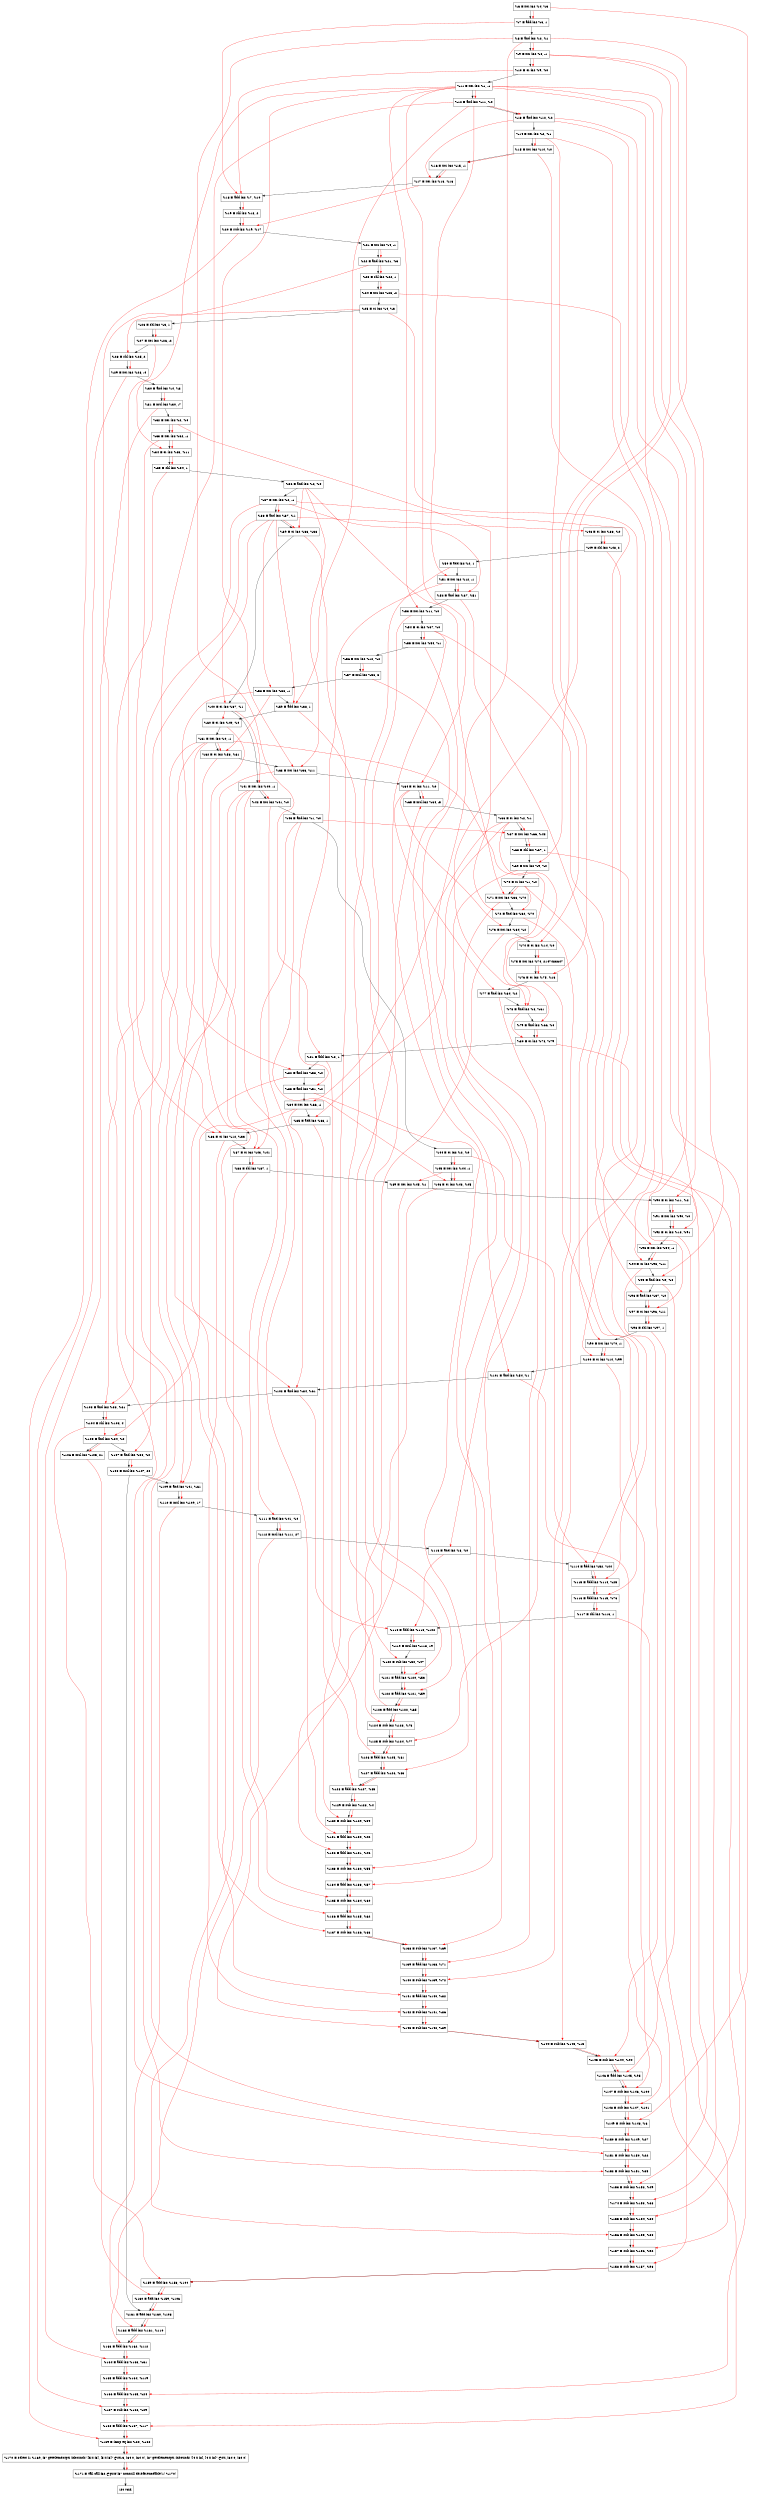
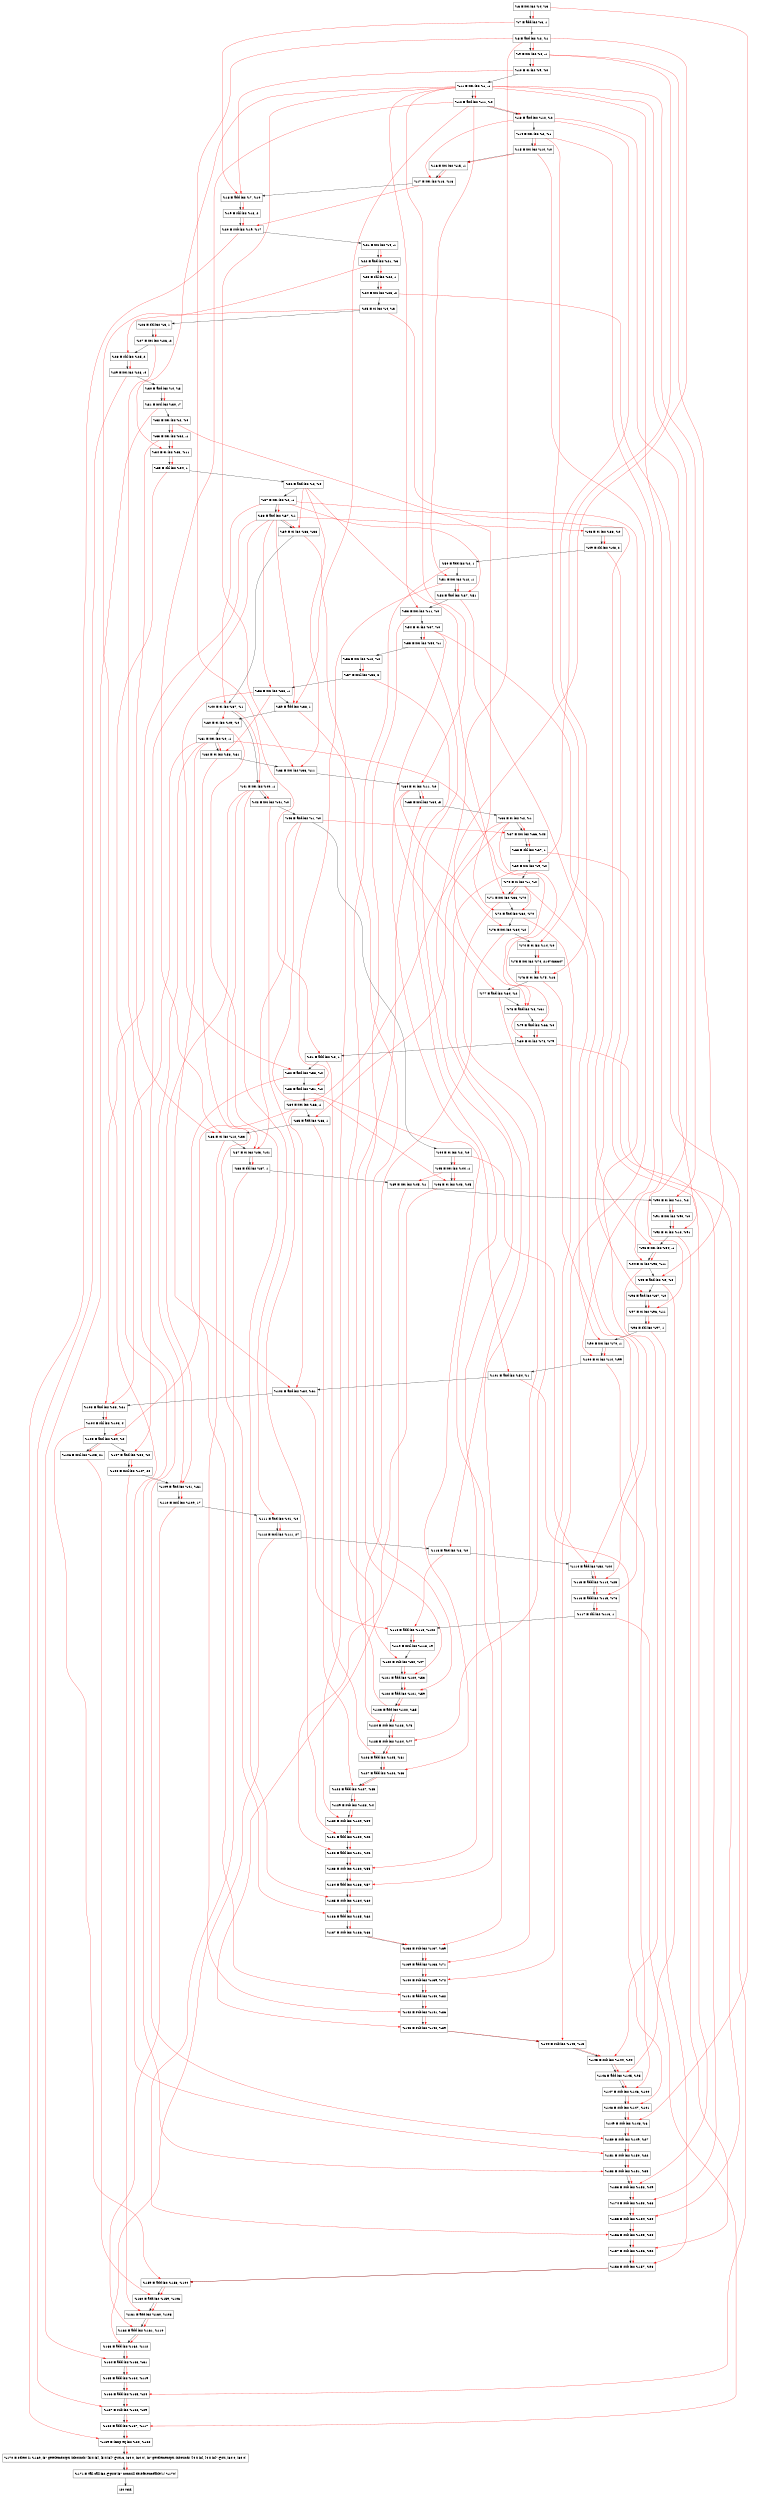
  digraph {
    node [shape=record]
    edge [color=red]
    n1 [label="  %6 = xor i32 %4, %3"]
    n2 [label="  %7 = add i32 %6, 1"]
    n3 [label="  %149 = sub i32 %148, %6"]
    n4 [label="  %8 = and i32 %2, %1"]
    n5 [label="  %18 = add i32 %7, %10"]
    n6 [label="  %150 = sub i32 %149, %27"]
    n7 [label="  %9 = xor i32 %8, -1"]
    n8 [label="  %78 = and i32 %8, %61"]
    n9 [label="  %81 = add i32 %8, 1"]
    n10 [label="  %113 = and i32 %8, %0"]
    n11 [label="  %19 = shl i32 %18, 2"]
    n12 [label="  %10 = or i32 %9, %0"]
    n13 [label="  %69 = xor i32 %9, %0"]
    n14 [label="  %95 = and i32 %9, %0"]
    n15 [label="  %79 = and i32 %66, %0"]
    n16 [label="  %80 = or i32 %78, %79"]
    n17 [label="  %82 = and i32 %58, %0"]
    n18 [label="  %126 = add i32 %125, %81"]
    n19 [label="  %114 = add i32 %52, %44"]
    n20 [label="  %118 = add i32 %113, %102"]
    n21 [label="  %11 = xor i32 %1, -1"]
    n22 [label="  %70 = or i32 %1, %0"]
    n23 [label="  %138 = sub i32 %137, %69"]
    n24 [label="  %96 = and i32 %37, %0"]
    n25 [label="  %146 = add i32 %145, %95"]
    n26 [label="  %12 = and i32 %11, %0"]
    n27 [label="  %34 = or i32 %33, %11"]
    n28 [label="  %53 = xor i32 %11, %0"]
    n29 [label="  %63 = xor i32 %36, %11"]
    n30 [label="  %64 = or i32 %11, %0"]
    n31 [label="  %90 = or i32 %11, %2"]
    n32 [label="  %94 = or i32 %93, %11"]
    n33 [label="  %97 = or i32 %96, %11"]
    n34 [label="  %13 = and i32 %12, %2"]
    n35 [label="  %51 = xor i32 %12, -1"]
    n36 [label="  %86 = or i32 %12, %33"]
    n37 [label="  %59 = add i32 %38, 1"]
    n38 [label="  %35 = shl i32 %34, 1"]
    n39 [label="  %54 = or i32 %37, %0"]
    n40 [label="  %121 = add i32 %120, %53"]
    n41 [label="  %137 = sub i32 %136, %63"]
    n42 [label="  %65 = mul i32 %64, -5"]
    n43 [label="  %73 = xor i32 %64, %2"]
    n44 [label="  %77 = and i32 %64, %2"]
    n45 [label="  %91 = xor i32 %90, %0"]
    n46 [label="  %145 = sub i32 %144, %94"]
    n47 [label="  %98 = shl i32 %97, 1"]
    n48 [label="  %14 = xor i32 %2, %1"]
    n49 [label="  %17 = xor i32 %13, %16"]
    n50 [label="  %76 = or i32 %75, %13"]
    n51 [label="  %92 = or i32 %13, %91"]
    n52 [label="  %52 = and i32 %37, %51"]
    n53 [label="  %83 = and i32 %51, %2"]
    n54 [label="  %56 = xor i32 %12, %2"]
    n55 [label="  %57 = mul i32 %56, 3"]
    n56 [label="  %87 = or i32 %43, %41"]
    n57 [label="  %142 = sub i32 %141, %86"]
    n58 [label="  %15 = xor i32 %14, %0"]
    n59 [label="  %74 = or i32 %14, %0"]
    n60 [label="  %100 = or i32 %14, %99"]
    n61 [label="  %20 = sub i32 %19, %17"]
    n62 [label="  %116 = add i32 %115, %76"]
    n63 [label="  %93 = xor i32 %54, -1"]
    n64 [label="  %157 = sub i32 %156, %92"]
    n65 [label="  %16 = xor i32 %15, -1"]
    n66 [label="  %144 = sub i32 %143, %15"]
    n67 [label="  %75 = xor i32 %74, 2147483647"]
    n68 [label="  %101 = and i32 %54, %1"]
    n69 [label="  %147 = sub i32 %146, %100"]
    n70 [label="  %21 = xor i32 %4, -1"]
    n71 [label="  %169 = icmp eq i32 %20, %168"]
    n72 [label="  %22 = and i32 %21, %3"]
    n73 [label="  %170 = select i1 %169, i8* getelementptr inbounds ([5 x i8], [5 x i8]* @str.3, i64 0, i64 0), i8* getelementptr inbounds ([4 x i8], [4 x i8]* @str, i64 0, i64 0)"]
    n74 [label="  %23 = shl i32 %22, 1"]
    n75 [label="  %151 = sub i32 %150, %22"]
    n76 [label="  %24 = xor i32 %23, -2"]
    n77 [label="  %152 = sub i32 %151, %35"]
    n78 [label="  %25 = or i32 %4, %3"]
    n79 [label="  %166 = add i32 %165, %24"]
    n80 [label="  %26 = shl i32 %3, 1"]
    n81 [label="  %28 = shl i32 %25, 2"]
    n82 [label="  %115 = add i32 %114, %25"]
    n83 [label="  %167 = sub i32 %166, %29"]
    n84 [label="  %27 = xor i32 %26, -2"]
    n85 [label="  %29 = xor i32 %28, -4"]
    n86 [label="  %30 = and i32 %4, %3"]
    n87 [label="  %31 = mul i32 %30, -7"]
    n88 [label="  %168 = add i32 %167, %117"]
    n89 [label="  %32 = xor i32 %2, %0"]
    n90 [label="  %164 = add i32 %163, %31"]
    n91 [label="  %33 = xor i32 %32, -1"]
    n92 [label="  %72 = and i32 %32, %70"]
    n93 [label="  %165 = add i32 %164, %119"]
    n94 [label="  %140 = sub i32 %139, %72"]
    n95 [label="  %36 = and i32 %2, %0"]
    n96 [label="  %37 = xor i32 %2, -1"]
    n97 [label="  %39 = or i32 %36, %38"]
    n98 [label="  %71 = xor i32 %36, %70"]
    n99 [label="  %153 = sub i32 %152, %49"]
    n100 [label="  %38 = and i32 %37, %1"]
    n101 [label="  %40 = or i32 %37, %1"]
    n102 [label="  %130 = sub i32 %129, %39"]
    n103 [label="  %139 = add i32 %138, %71"]
    n104 [label="  %48 = or i32 %38, %0"]
    n105 [label="  %58 = xor i32 %38, -1"]
    n106 [label="  %103 = and i32 %38, %61"]
    n107 [label="  %107 = and i32 %38, %0"]
    n108 [label="  %41 = xor i32 %40, -1"]
    n109 [label="  %60 = or i32 %40, %0"]
    n110 [label="  %55 = xor i32 %54, %1"]
    n111 [label="  %49 = shl i32 %48, 2"]
    n112 [label="  %62 = or i32 %58, %61"]
    n113 [label="  %122 = add i32 %121, %59"]
    n114 [label="  %104 = shl i32 %103, 4"]
    n115 [label="  %108 = mul i32 %107, 20"]
    n116 [label="  %131 = add i32 %130, %42"]
    n117 [label="  %42 = xor i32 %41, %0"]
    n118 [label="  %109 = and i32 %41, %61"]
    n119 [label="  %111 = and i32 %41, %0"]
    n120 [label="  %61 = xor i32 %0, -1"]
    n121 [label="  %135 = sub i32 %134, %60"]
    n122 [label="  %43 = and i32 %1, %0"]
    n123 [label="  %88 = shl i32 %87, 1"]
    n124 [label="  %110 = mul i32 %109, 17"]
    n125 [label="  %112 = mul i32 %111, 27"]
    n126 [label="  %44 = or i32 %2, %0"]
    n127 [label="  %46 = or i32 %43, %45"]
    n128 [label="  %67 = xor i32 %66, %43"]
    n129 [label="  %132 = add i32 %131, %46"]
    n130 [label="  %45 = xor i32 %44, -1"]
    n131 [label="  %68 = shl i32 %67, 1"]
    n132 [label="  %89 = xor i32 %45, %1"]
    n133 [label="  %143 = sub i32 %142, %89"]
    n134 [label="  %133 = sub i32 %132, %55"]
    n135 [label="  %120 = sub i32 %50, %47"]
    n136 [label="  %50 = add i32 %2, 1"]
    n137 [label="%174 = sub i32 %153, %68"]
    n138 [label="  %84 = xor i32 %66, -1"]
    n139 [label="  %127 = add i32 %126, %83"]
    n140 [label="  %102 = and i32 %84, %61"]
    n141 [label="  %148 = sub i32 %147, %101"]
    n142 [label="  %134 = add i32 %133, %57"]
    n143 [label="  %136 = add i32 %135, %62"]
    n144 [label="  %141 = add i32 %140, %82"]
    n145 [label="  %123 = add i32 %122, %65"]
    n146 [label="  %66 = or i32 %2, %1"]
    n147 [label="  %124 = sub i32 %123, %73"]
    n148 [label="  %125 = sub i32 %124, %77"]
    n149 [label="  %85 = add i32 %66, 1"]
    n150 [label="  %105 = and i32 %84, %0"]
    n151 [label="  %128 = add i32 %127, %85"]
    n152 [label="  %155 = sub i32 %154, %80"]
    n153 [label="%90 = xor i32 %70, -1"]
    n154 [label="  %117 = shl i32 %116, 1"]
    n155 [label="  %156 = sub i32 %155, %88"]
    n156 [label="  %106 = mul i32 %105, 21"]
    n157 [label="  %129 = sub i32 %128, %4"]
    n158 [label="  %158 = sub i32 %157, %98"]
    n159 [label="  %159 = add i32 %158, %104"]
    n160 [label="  %119 = mul i32 %118, 19"]
    n161 [label="  %160 = add i32 %159, %106"]
    n162 [label="  %161 = add i32 %160, %108"]
    n163 [label="  %162 = add i32 %161, %110"]
    n164 [label="  %163 = add i32 %162, %112"]
    n165 [label="  %171 = tail call i32 @puts(i8* nonnull dereferenceable(1) %170)"]
    n166 [label="  ret void"]
    n1 -> n2 [color=""]
    n1 -> n2
    n1 -> n3
    n2 -> n4 [color=""]
    n2 -> n5
    n3 -> n6 [color=""]
    n3 -> n6
    n4 -> n7 [color=""]
    n4 -> n7
    n4 -> n8
    n4 -> n9
    n4 -> n10
    n5 -> n11 [color=""]
    n5 -> n11
    n6 -> n75 [color=""]
    n6 -> n75
    n7 -> n12 [color=""]
    n7 -> n12
    n7 -> n13
    n7 -> n14
    n8 -> n15 [color=""]
    n8 -> n16
    n9 -> n17 [color=""]
    n9 -> n18
    n10 -> n19 [color=""]
    n10 -> n20
    n11 -> n61 [color=""]
    n11 -> n61
    n12 -> n5
    n12 -> n21 [color=""]
    n13 -> n22 [color=""]
    n13 -> n23
    n14 -> n24 [color=""]
    n14 -> n25
    n15 -> n16 [color=""]
    n15 -> n16
    n16 -> n9 [color=""]
    n16 -> n152
    n17 -> n53 [color=""]
    n17 -> n144
    n18 -> n139 [color=""]
    n18 -> n139
    n19 -> n82 [color=""]
    n19 -> n82
    n20 -> n160 [color=""]
    n20 -> n160
    n21 -> n26 [color=""]
    n21 -> n26
    n21 -> n27
    n21 -> n28
    n21 -> n29
    n21 -> n30
    n21 -> n31
    n21 -> n32
    n21 -> n33
    n22 -> n92
    n22 -> n98 [color=""]
    n22 -> n98
    n22 -> n153
    n23 -> n103 [color=""]
    n23 -> n103
    n24 -> n33 [color=""]
    n24 -> n33
    n25 -> n69 [color=""]
    n25 -> n69
    n26 -> n34 [color=""]
    n26 -> n34
    n26 -> n35
    n26 -> n36
    n26 -> n37
    n27 -> n38 [color=""]
    n27 -> n38
    n28 -> n39 [color=""]
    n28 -> n40
    n29 -> n30 [color=""]
-   n29 -> n41
    n30 -> n42 [color=""]
    n30 -> n42
    n30 -> n43
    n30 -> n44
    n31 -> n45 [color=""]
    n31 -> n45
    n32 -> n14 [color=""]
    n32 -> n46
    n33 -> n47 [color=""]
    n33 -> n47
    n34 -> n48 [color=""]
    n34 -> n49
    n34 -> n50
    n34 -> n51
    n35 -> n52 [color=""]
    n35 -> n52
    n35 -> n53
    n36 -> n56 [color=""]
    n36 -> n57
    n37 -> n109 [color=""]
    n37 -> n113
    n38 -> n77
    n38 -> n95 [color=""]
    n39 -> n63
    n39 -> n68
    n39 -> n110 [color=""]
    n39 -> n110
    n40 -> n113 [color=""]
    n40 -> n113
    n41 -> n23 [color=""]
    n41 -> n23
    n42 -> n146 [color=""]
    n43 -> n59 [color=""]
    n43 -> n147
    n44 -> n8 [color=""]
    n44 -> n148
    n45 -> n51 [color=""]
    n45 -> n51
    n46 -> n25 [color=""]
    n46 -> n25
    n47 -> n153 [color=""]
    n47 -> n158
    n48 -> n58 [color=""]
    n48 -> n58
    n48 -> n59
    n48 -> n60
    n49 -> n5 [color=""]
    n49 -> n61
    n50 -> n44 [color=""]
    n50 -> n62
    n51 -> n63 [color=""]
    n51 -> n64
    n52 -> n19
    n52 -> n28 [color=""]
    n53 -> n138 [color=""]
    n53 -> n139
    n54 -> n55 [color=""]
    n54 -> n55
    n55 -> n105 [color=""]
    n55 -> n142
    n56 -> n123 [color=""]
    n56 -> n123
    n57 -> n133 [color=""]
    n57 -> n133
    n58 -> n65 [color=""]
    n58 -> n65
    n58 -> n66
    n59 -> n67 [color=""]
    n59 -> n67
    n60 -> n68 [color=""]
    n60 -> n69
    n61 -> n70 [color=""]
    n61 -> n71
    n62 -> n154 [color=""]
    n62 -> n154
    n63 -> n32 [color=""]
    n63 -> n32
    n64 -> n158 [color=""]
    n64 -> n158
    n65 -> n49 [color=""]
    n65 -> n49
    n66 -> n46 [color=""]
    n66 -> n46
    n67 -> n50 [color=""]
    n67 -> n50
    n68 -> n140 [color=""]
    n68 -> n141
    n69 -> n141 [color=""]
    n69 -> n141
    n70 -> n72 [color=""]
    n70 -> n72
    n71 -> n73 [color=""]
    n71 -> n73
    n72 -> n74 [color=""]
    n72 -> n74
    n72 -> n75
    n73 -> n165 [color=""]
    n73 -> n165
    n74 -> n76 [color=""]
    n74 -> n76
    n75 -> n77 [color=""]
    n75 -> n77
    n76 -> n78 [color=""]
    n76 -> n79
    n77 -> n99 [color=""]
    n77 -> n99
    n78 -> n80 [color=""]
    n78 -> n81
    n78 -> n82
    n79 -> n83 [color=""]
    n79 -> n83
    n80 -> n84 [color=""]
    n80 -> n84
    n81 -> n85 [color=""]
    n81 -> n85
    n82 -> n62 [color=""]
    n82 -> n62
    n83 -> n88 [color=""]
    n83 -> n88
    n84 -> n6
    n84 -> n81 [color=""]
    n85 -> n83
    n85 -> n86 [color=""]
    n86 -> n87 [color=""]
    n86 -> n87
    n87 -> n89 [color=""]
    n87 -> n90
    n88 -> n71 [color=""]
    n88 -> n71
    n89 -> n91 [color=""]
    n89 -> n91
    n89 -> n92
    n90 -> n93 [color=""]
    n90 -> n93
    n91 -> n27 [color=""]
    n91 -> n27
    n91 -> n36
    n92 -> n43 [color=""]
    n92 -> n94
    n93 -> n79 [color=""]
    n93 -> n79
    n94 -> n144 [color=""]
    n94 -> n144
    n95 -> n29
    n95 -> n96 [color=""]
    n95 -> n97
    n95 -> n98
    n96 -> n24
    n96 -> n52
    n96 -> n100 [color=""]
    n96 -> n100
    n96 -> n101
    n97 -> n101 [color=""]
    n97 -> n102
    n98 -> n92 [color=""]
    n98 -> n103
    n99 -> n137 [color=""]
    n99 -> n137
    n100 -> n37
    n100 -> n97 [color=""]
    n100 -> n97
    n100 -> n104
    n100 -> n105
    n100 -> n106
    n100 -> n107
    n101 -> n108 [color=""]
    n101 -> n108
    n101 -> n109
    n102 -> n116 [color=""]
    n102 -> n116
    n103 -> n94 [color=""]
    n103 -> n94
    n104 -> n111 [color=""]
    n104 -> n111
    n105 -> n17
    n105 -> n37 [color=""]
    n105 -> n112
    n106 -> n114 [color=""]
    n106 -> n114
    n107 -> n115 [color=""]
    n107 -> n115
    n108 -> n56
    n108 -> n117 [color=""]
    n108 -> n117
    n108 -> n118
    n108 -> n119
    n109 -> n120 [color=""]
    n109 -> n121
    n110 -> n54 [color=""]
    n110 -> n134
    n111 -> n99
    n111 -> n136 [color=""]
    n112 -> n29 [color=""]
    n112 -> n143
    n113 -> n145 [color=""]
    n113 -> n145
-   n114 -> n150
+   n114 -> n150 [color=""]
    n114 -> n159
    n115 -> n118 [color=""]
-   n115 -> n162 [color=black]
+   n115 -> n162
    n116 -> n129 [color=""]
    n116 -> n129
    n117 -> n116
    n117 -> n122 [color=""]
    n118 -> n124 [color=""]
    n118 -> n124
    n119 -> n125 [color=""]
    n119 -> n125
    n120 -> n8
    n120 -> n106
    n120 -> n112 [color=""]
    n120 -> n112
    n120 -> n118
    n120 -> n140
    n121 -> n143 [color=""]
    n121 -> n143
    n122 -> n56
    n122 -> n126 [color=""]
    n122 -> n127
    n122 -> n128
    n123 -> n132 [color=""]
    n123 -> n155
    n124 -> n119 [color=""]
    n124 -> n163
    n125 -> n10 [color=""]
    n125 -> n164
    n126 -> n19
    n126 -> n130 [color=""]
    n126 -> n130
    n127 -> n129
    n128 -> n131 [color=""]
    n128 -> n131
    n129 -> n134 [color=""]
    n129 -> n134
    n130 -> n127 [color=""]
    n130 -> n127
    n130 -> n132
    n131 -> n13 [color=""]
    n131 -> n137
    n132 -> n31 [color=""]
    n132 -> n133
    n133 -> n66 [color=""]
    n133 -> n66
    n134 -> n142 [color=""]
    n134 -> n142
    n135 -> n40 [color=""]
    n135 -> n40
    n136 -> n35 [color=""]
    n136 -> n135
    n137 -> n152 [color=""]
    n137 -> n152
    n138 -> n140
    n138 -> n149 [color=""]
    n138 -> n150
    n139 -> n151 [color=""]
    n139 -> n151
    n140 -> n20
    n140 -> n106 [color=""]
    n141 -> n3 [color=""]
    n141 -> n3
    n142 -> n121 [color=""]
    n142 -> n121
    n143 -> n41 [color=""]
    n143 -> n41
    n144 -> n57 [color=""]
    n144 -> n57
    n145 -> n42
    n145 -> n147 [color=""]
    n145 -> n147
    n146 -> n15
    n146 -> n128 [color=""]
    n146 -> n128
    n146 -> n138
    n146 -> n149
    n147 -> n148 [color=""]
    n147 -> n148
    n148 -> n18 [color=""]
    n148 -> n18
    n149 -> n36 [color=""]
    n149 -> n151
    n150 -> n107 [color=""]
    n150 -> n156 [color=""]
    n150 -> n156
    n151 -> n157 [color=""]
    n151 -> n157
    n152 -> n155 [color=""]
    n152 -> n155
    n153 -> n60 [color=""]
    n153 -> n60
    n154 -> n20 [color=""]
    n154 -> n88
    n155 -> n64 [color=""]
    n155 -> n64
    n156 -> n161
    n157 -> n102 [color=""]
    n157 -> n102
    n158 -> n159 [color=""]
    n158 -> n159
    n159 -> n161 [color=""]
    n159 -> n161
    n160 -> n135 [color=""]
    n161 -> n162 [color=""]
    n161 -> n162
    n162 -> n163 [color=""]
    n162 -> n163
    n163 -> n164 [color=""]
    n163 -> n164
    n164 -> n90 [color=""]
    n164 -> n90
    n165 -> n166 [color=""]
  }
